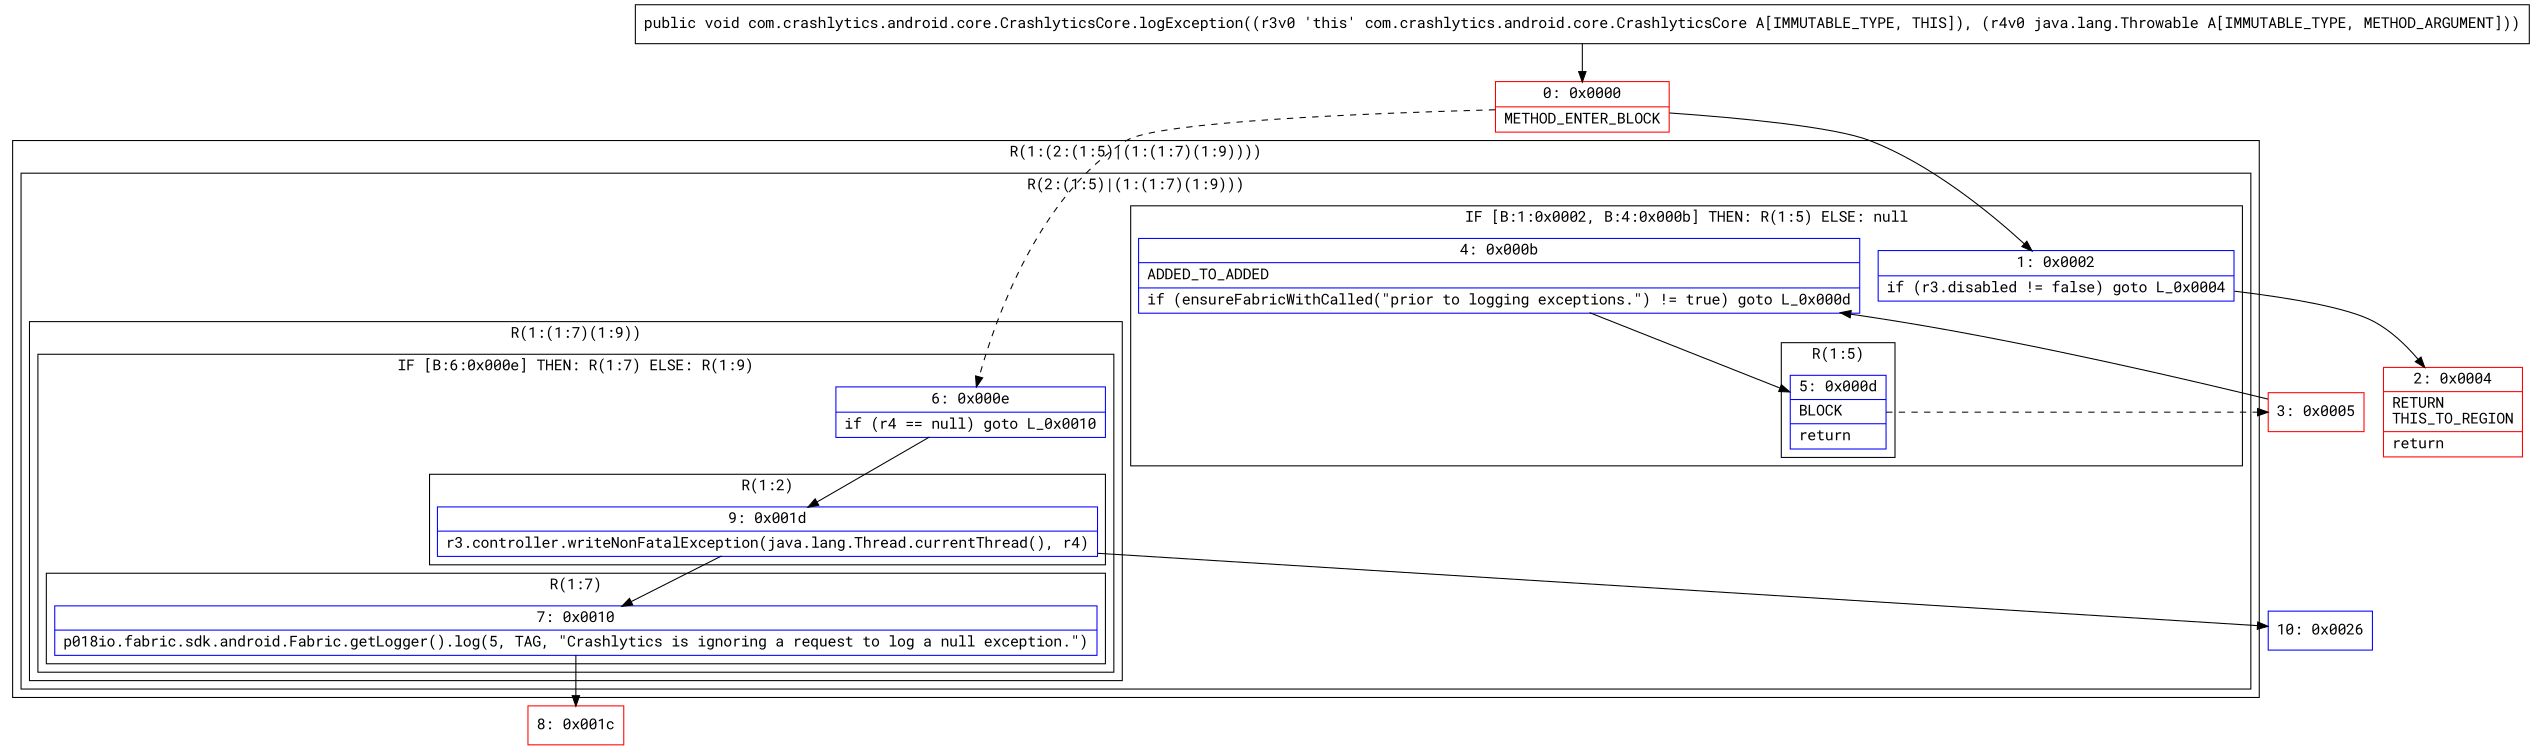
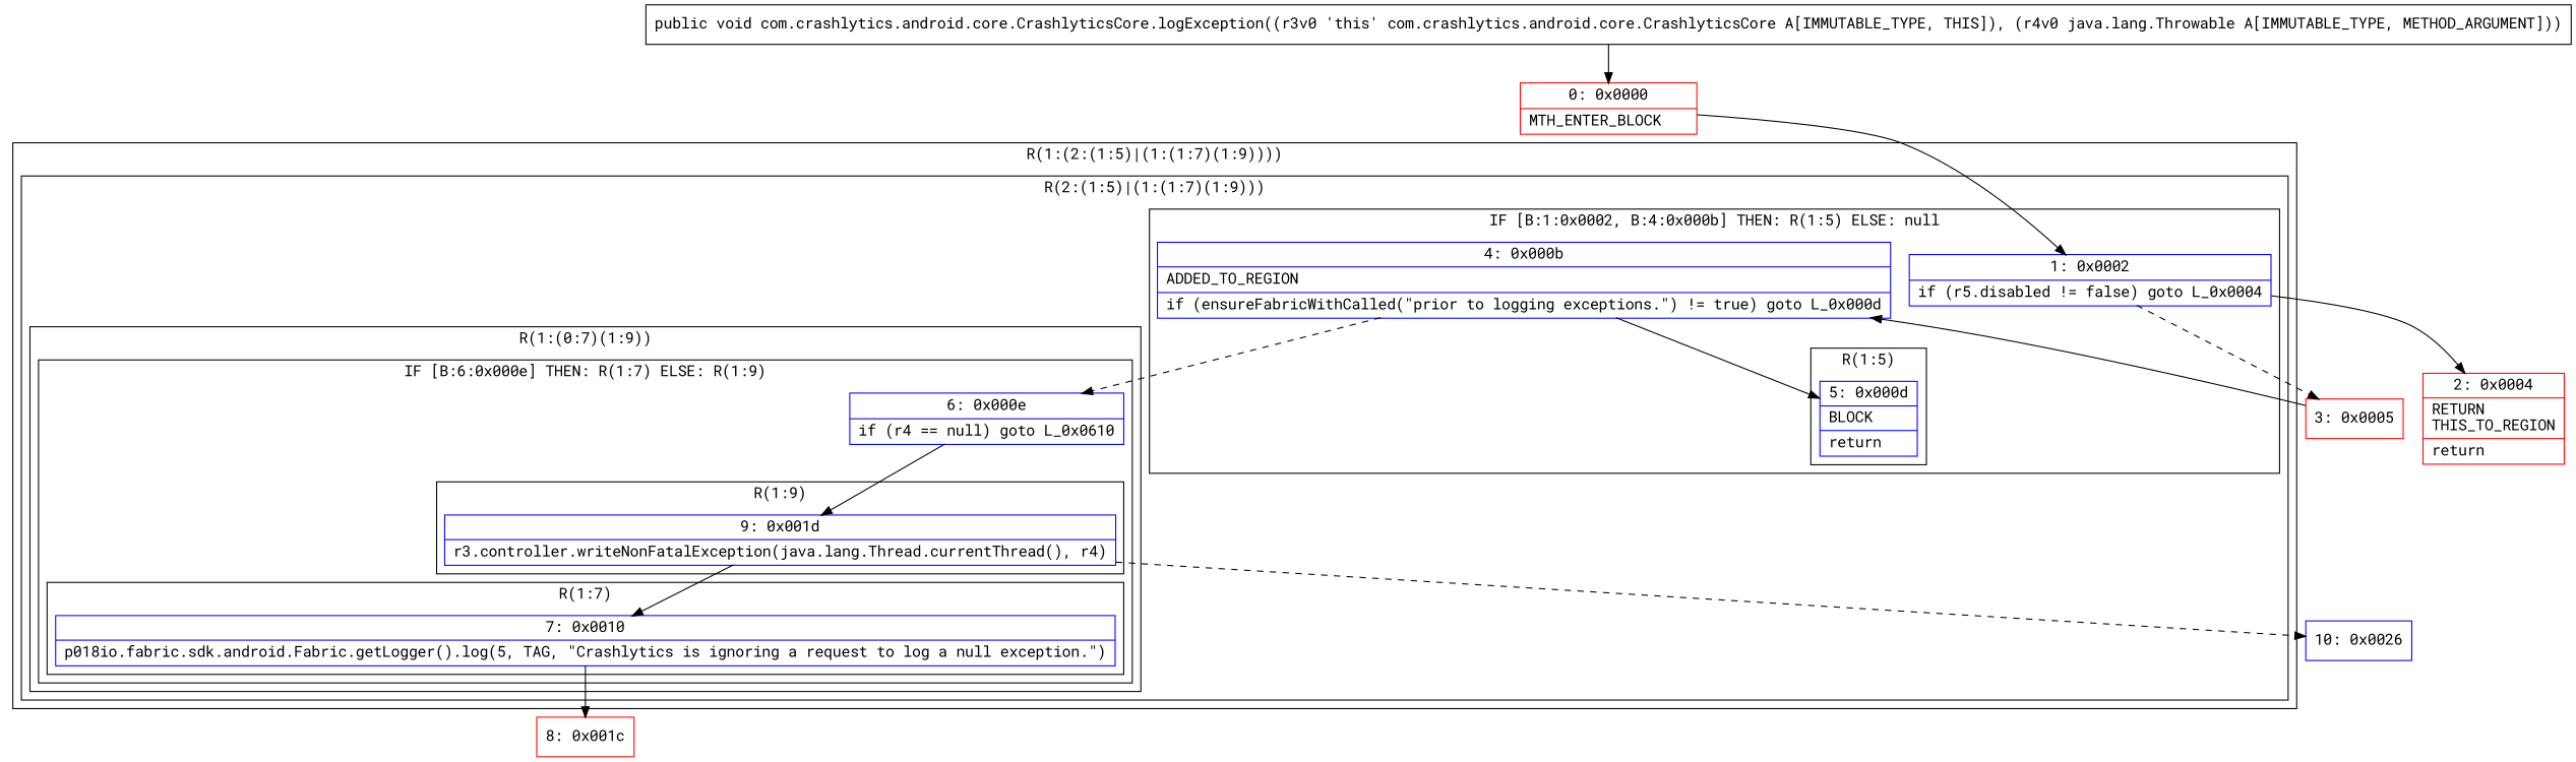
  digraph {
    fontname="Roboto Mono"
    node [color=blue fontname="Roboto Mono" shape=record]
    edge [fontname="Roboto Mono"]
    n1 [label="{5\:\ 0x000d|BLOCK\l|return\l}"]
-   n2 [label="{1\:\ 0x0002|if (r3.disabled != false) goto L_0x0004\l}"]
-   n3 [label="{4\:\ 0x000b|ADDED_TO_ADDED\l|if (ensureFabricWithCalled(\"prior to logging exceptions.\") != true) goto L_0x000d\l}"]
+   n2 [label="{1\:\ 0x0002|if (r5.disabled != false) goto L_0x0004\l}"]
+   n3 [label="{4\:\ 0x000b|ADDED_TO_REGION\l|if (ensureFabricWithCalled(\"prior to logging exceptions.\") != true) goto L_0x000d\l}"]
    n4 [label="{7\:\ 0x0010|p018io.fabric.sdk.android.Fabric.getLogger().log(5, TAG, \"Crashlytics is ignoring a request to log a null exception.\")\l}"]
    n5 [label="{9\:\ 0x001d|r3.controller.writeNonFatalException(java.lang.Thread.currentThread(), r4)\l}"]
-   n6 [label="{6\:\ 0x000e|if (r4 == null) goto L_0x0010\l}"]
+   n6 [label="{6\:\ 0x000e|if (r4 == null) goto L_0x0610\l}"]
    n7 [color=red label="{2\:\ 0x0004|RETURN\lTHIS_TO_REGION\l|return\l}"]
    n8 [color=red label="{3\:\ 0x0005}"]
    n9 [color=red label="{8\:\ 0x001c}"]
    n10 [label="{10\:\ 0x0026}"]
-   n11 [color=red label="{0\:\ 0x0000|METHOD_ENTER_BLOCK\l}"]
+   n11 [color=red label="{0\:\ 0x0000|MTH_ENTER_BLOCK\l}"]
    n12 [label="{public void com.crashlytics.android.core.CrashlyticsCore.logException((r3v0 'this' com.crashlytics.android.core.CrashlyticsCore A[IMMUTABLE_TYPE, THIS]), (r4v0 java.lang.Throwable A[IMMUTABLE_TYPE, METHOD_ARGUMENT])) }" color=""]
    subgraph cluster_1 {
      label="R(1:(2:(1:5)|(1:(1:7)(1:9))))"
      subgraph cluster_2 {
        label="R(2:(1:5)|(1:(1:7)(1:9)))"
        subgraph cluster_3 {
          label="IF [B:1:0x0002, B:4:0x000b] THEN: R(1:5) ELSE: null"
          n2
          n3
          subgraph cluster_4 {
            label="R(1:5)"
            n1
          }
        }
        subgraph cluster_5 {
-         label="R(1:(1:7)(1:9))"
+         label="R(1:(0:7)(1:9))"
          subgraph cluster_6 {
            label="IF [B:6:0x000e] THEN: R(1:7) ELSE: R(1:9)"
            n6
            subgraph cluster_7 {
              label="R(1:7)"
              n4
            }
            subgraph cluster_8 {
-             label="R(1:2)"
+             label="R(1:9)"
              n5
            }
          }
        }
      }
    }
    n2 -> n7
-   n1 -> n8 [style=dashed]
+   n2 -> n8 [style=dashed]
    n3 -> n1
-   n11 -> n6 [style=dashed]
+   n3 -> n6 [style=dashed]
    n4 -> n9
    n5 -> n4
-   n5 -> n10
+   n5 -> n10 [style=dashed]
    n6 -> n5 [style=solid]
    n8 -> n3
    n11 -> n2
    n12 -> n11
  }
